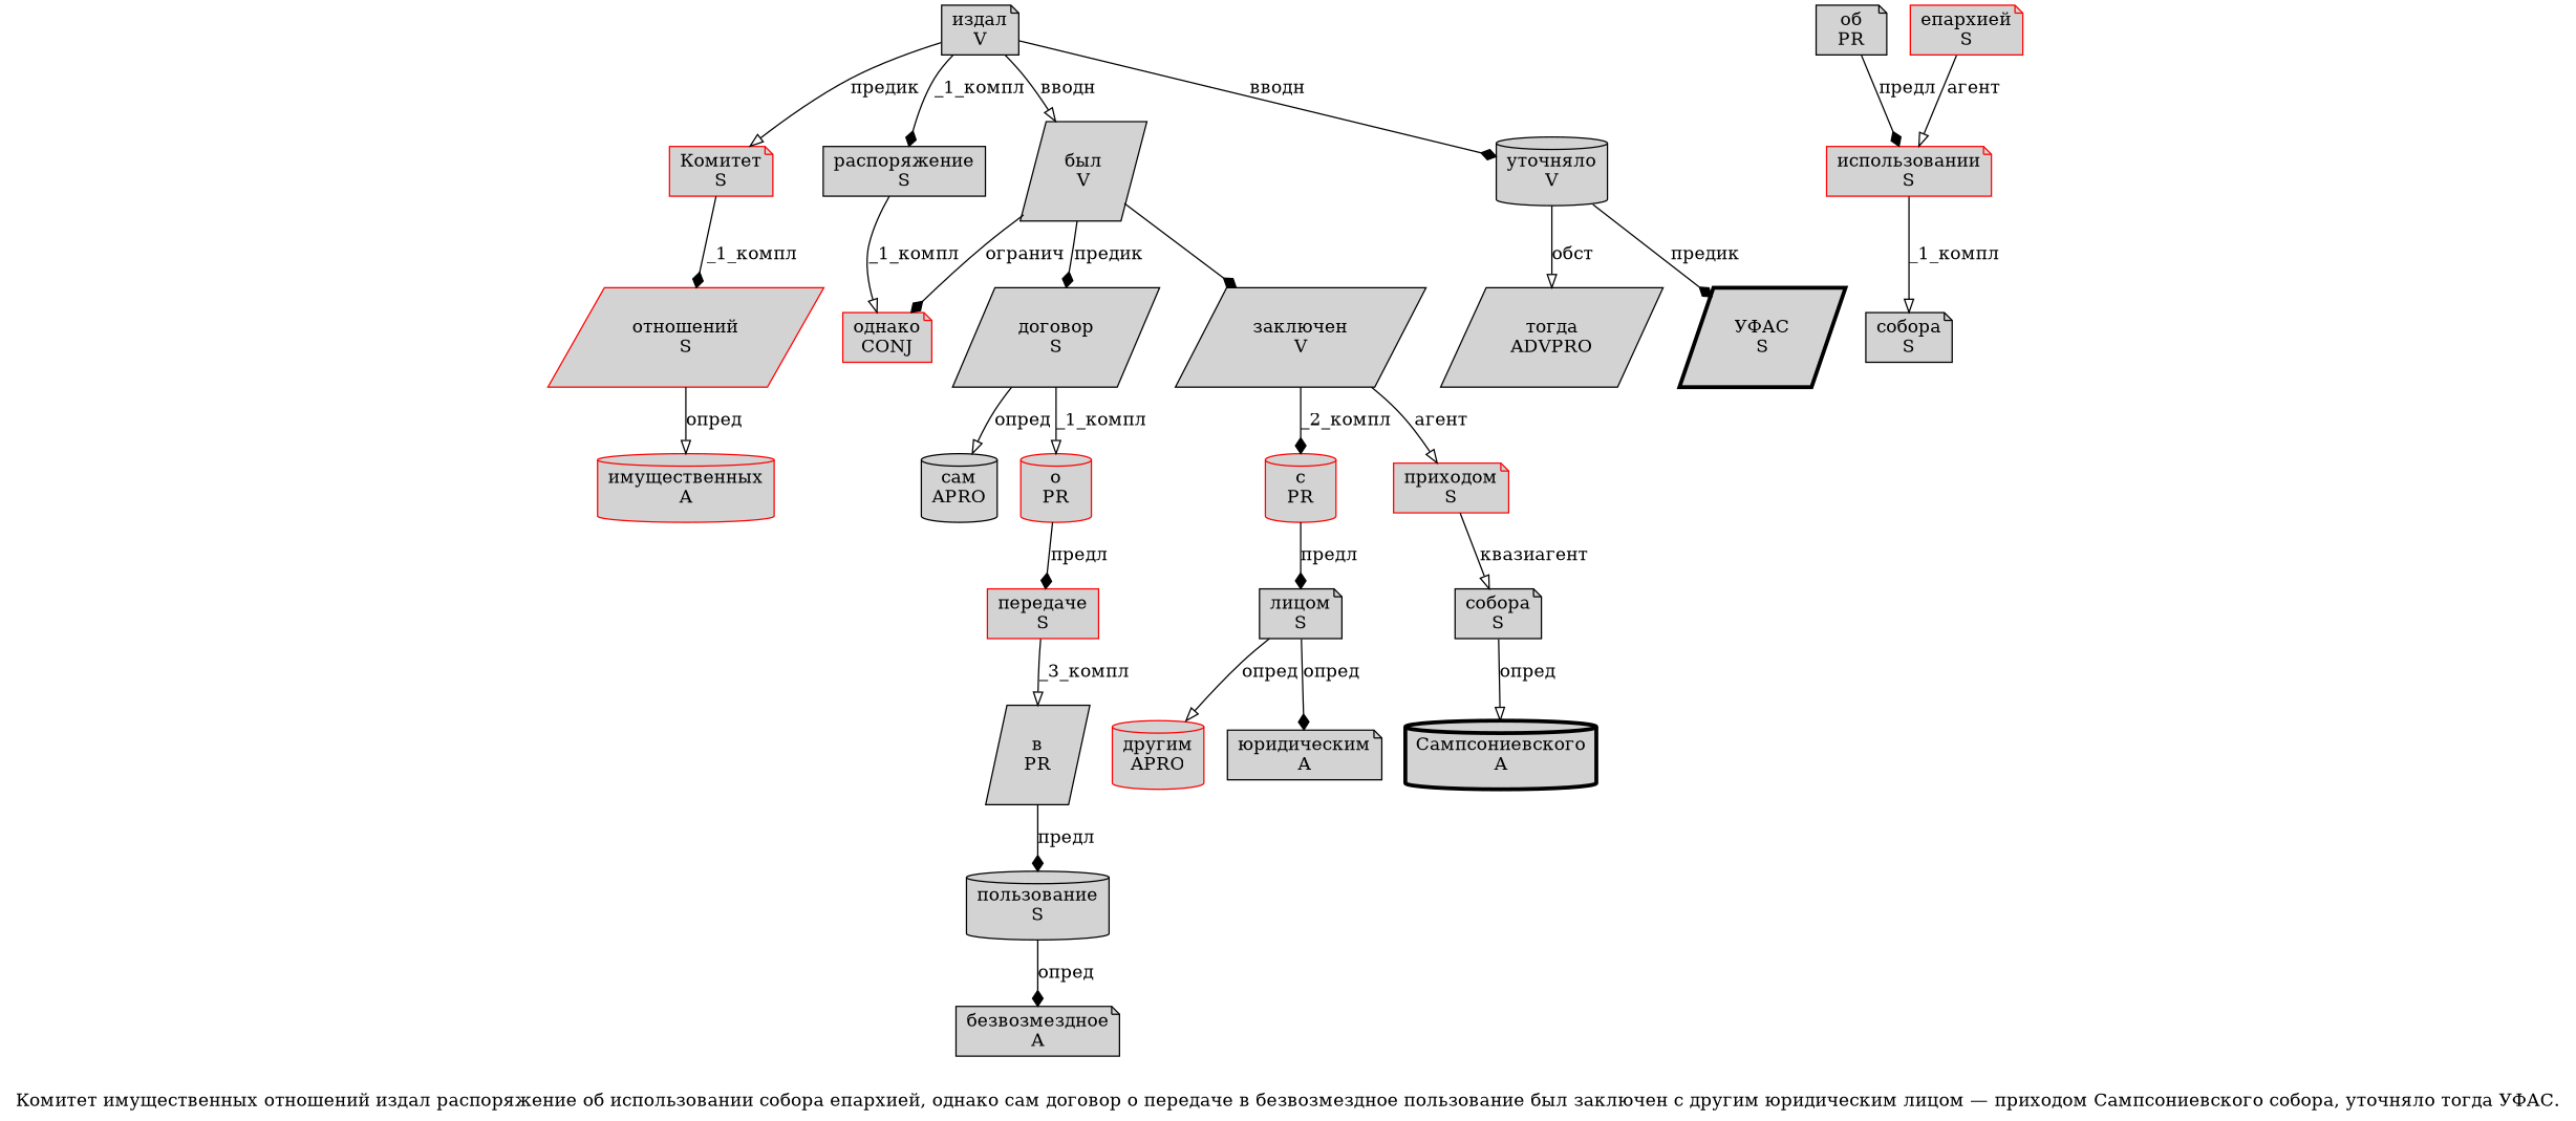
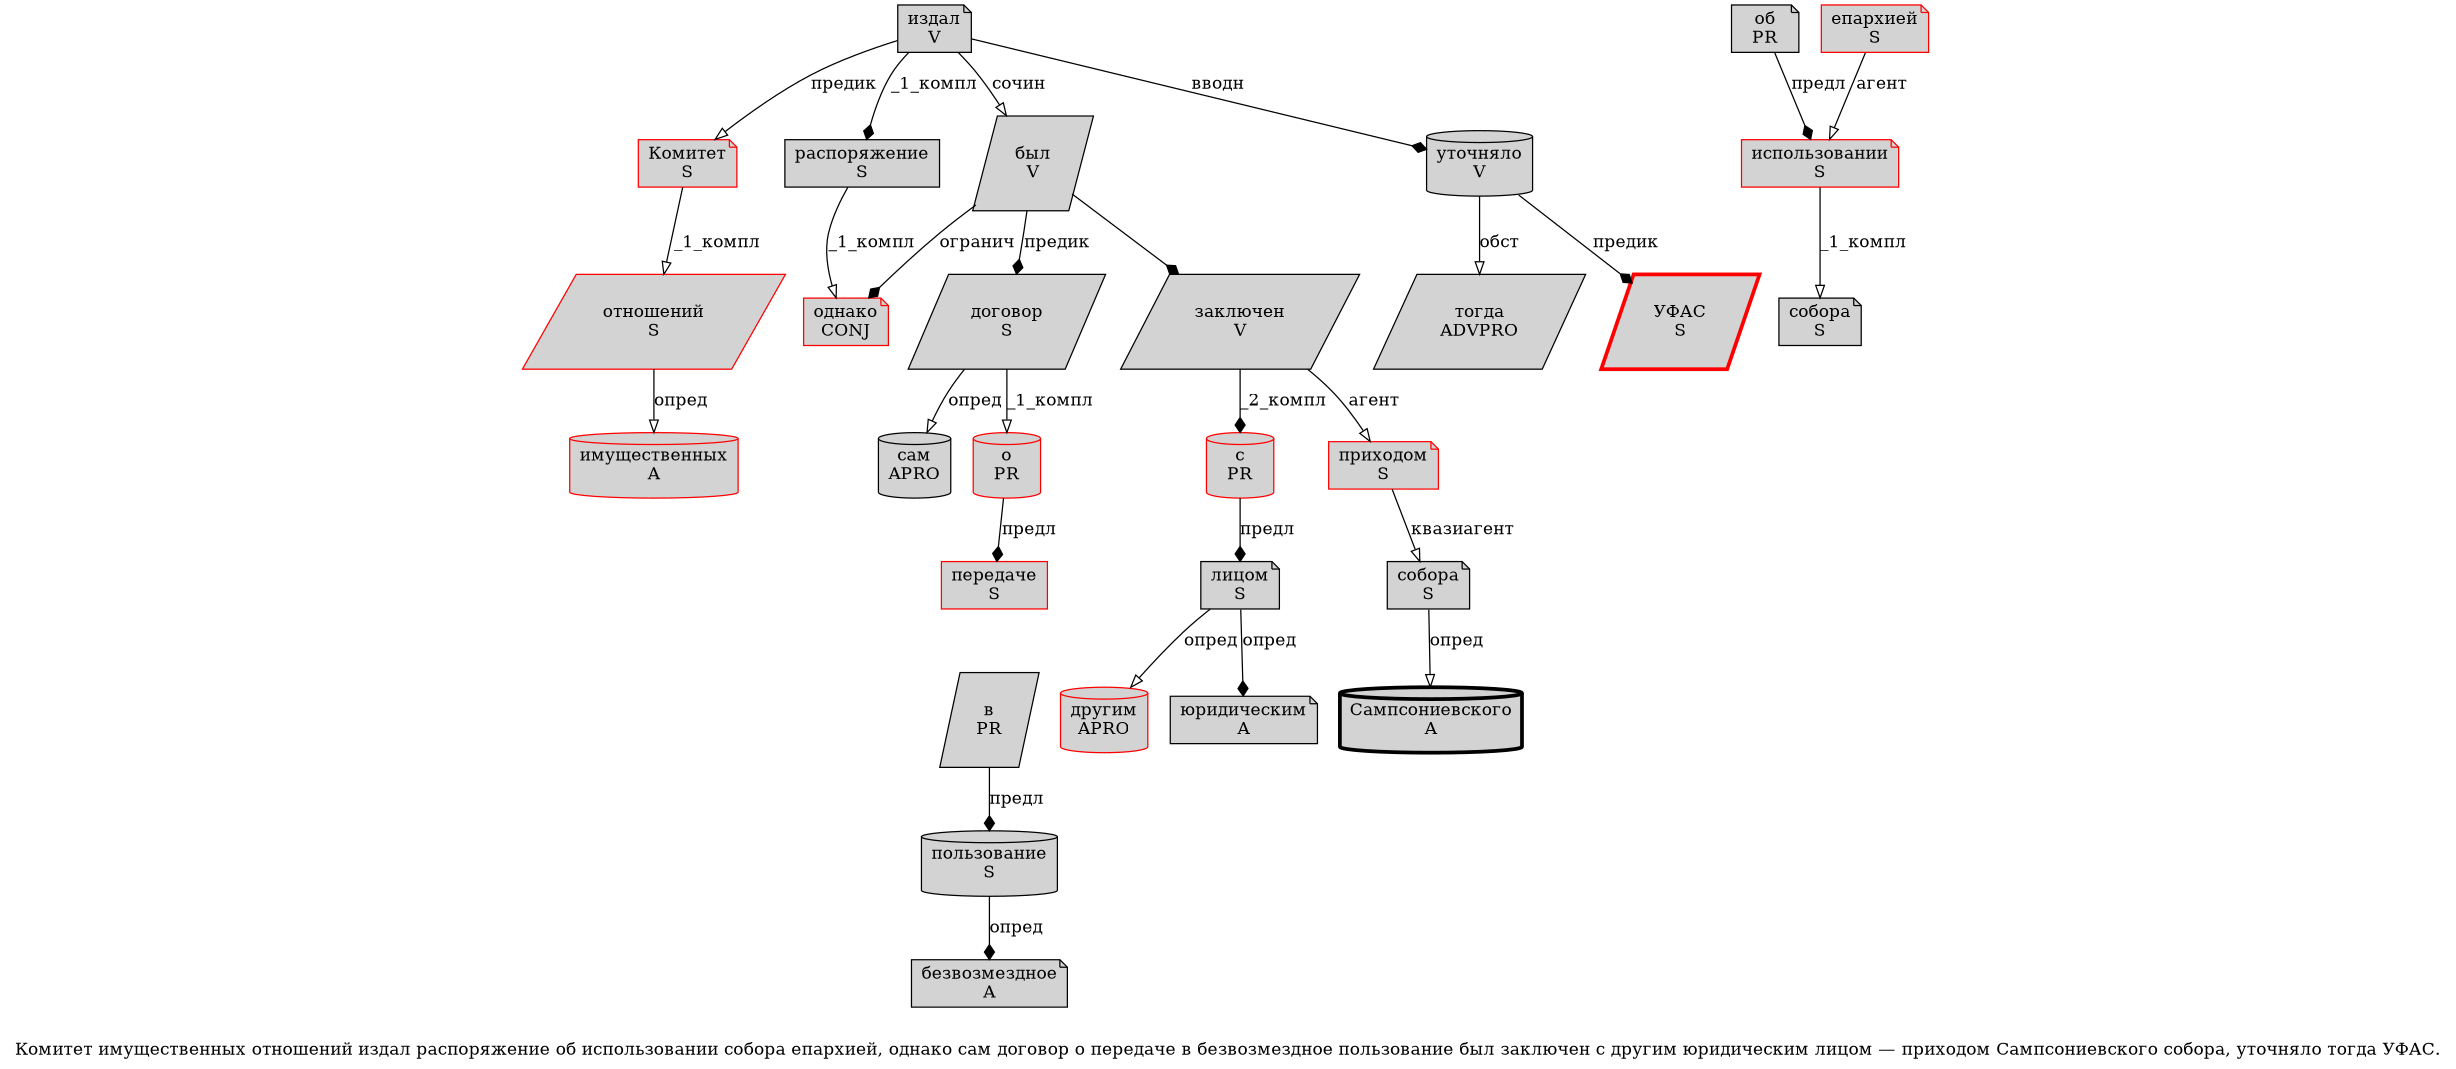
  digraph {
    label="Комитет имущественных отношений издал распоряжение об использовании собора епархией, однако сам договор о передаче в безвозмездное пользование был заключен с другим юридическим лицом — приходом Сампсониевского собора, уточняло тогда УФАС."
    node [color=black fillcolor=lightgray penwidth=1 shape=note style=filled]
    edge [arrowhead=onormal]
    n1 [color=red label="Комитет\nS"]
    n2 [color=red label="отношений\nS" shape=parallelogram]
    n3 [color=red label="имущественных\nA" shape=cylinder]
    n4 [label="издал\nV"]
    n5 [label="распоряжение\nS" shape=box]
    n6 [label="был\nV" shape=parallelogram]
    n7 [label="уточняло\nV" shape=cylinder]
    n8 [color=red label="однако\nCONJ"]
    n9 [label="договор\nS" shape=parallelogram]
    n10 [label="заключен\nV" shape=parallelogram]
    n11 [label="тогда\nADVPRO" shape=parallelogram]
-   n12 [label="УФАС\nS" penwidth=3 shape=parallelogram]
+   n12 [color=red label="УФАС\nS" penwidth=3 shape=parallelogram]
    n13 [label="об\nPR"]
    n14 [color=red label="использовании\nS"]
    n15 [label="собора\nS"]
    n16 [color=red label="епархией\nS"]
    n17 [label="сам\nAPRO" shape=cylinder]
    n18 [color=red label="о\nPR" shape=cylinder]
    n19 [color=red label="передаче\nS" shape=box]
    n20 [label="в\nPR" shape=parallelogram]
    n21 [label="пользование\nS" shape=cylinder]
    n22 [label="безвозмездное\nA"]
    n23 [color=red label="с\nPR" shape=cylinder]
    n24 [color=red label="приходом\nS"]
    n25 [label="лицом\nS"]
    n26 [label="собора\nS"]
    n27 [color=red label="другим\nAPRO" shape=cylinder]
    n28 [label="юридическим\nA"]
    n29 [label="Сампсониевского\nA" penwidth=3 shape=cylinder]
-   n1 -> n2 [arrowhead=diamond label="_1_компл"]
+   n1 -> n2 [label="_1_компл"]
    n2 -> n3 [label="опред"]
    n4 -> n1 [label="предик"]
    n4 -> n5 [arrowhead=diamond label="_1_компл"]
-   n4 -> n6 [label="вводн"]
+   n4 -> n6 [label="сочин"]
    n4 -> n7 [arrowhead=diamond label="вводн"]
    n5 -> n8 [label="_1_компл"]
    n6 -> n8 [arrowhead=diamond label="огранич"]
    n6 -> n9 [arrowhead=diamond label="предик"]
    n6 -> n10 [arrowhead=diamond]
    n7 -> n11 [label="обст"]
    n7 -> n12 [arrowhead=diamond label="предик"]
    n9 -> n17 [label="опред"]
    n9 -> n18 [label="_1_компл"]
    n10 -> n23 [arrowhead=diamond label="_2_компл"]
    n10 -> n24 [label="агент"]
    n13 -> n14 [arrowhead=diamond label="предл"]
    n14 -> n15 [label="_1_компл"]
    n16 -> n14 [label="агент"]
    n18 -> n19 [arrowhead=diamond label="предл"]
-   n19 -> n20 [label="_3_компл"]
    n20 -> n21 [arrowhead=diamond label="предл"]
    n21 -> n22 [arrowhead=diamond label="опред"]
    n23 -> n25 [arrowhead=diamond label="предл"]
    n24 -> n26 [label="квазиагент"]
    n25 -> n27 [label="опред"]
    n25 -> n28 [arrowhead=diamond label="опред"]
    n26 -> n29 [label="опред"]
  }
